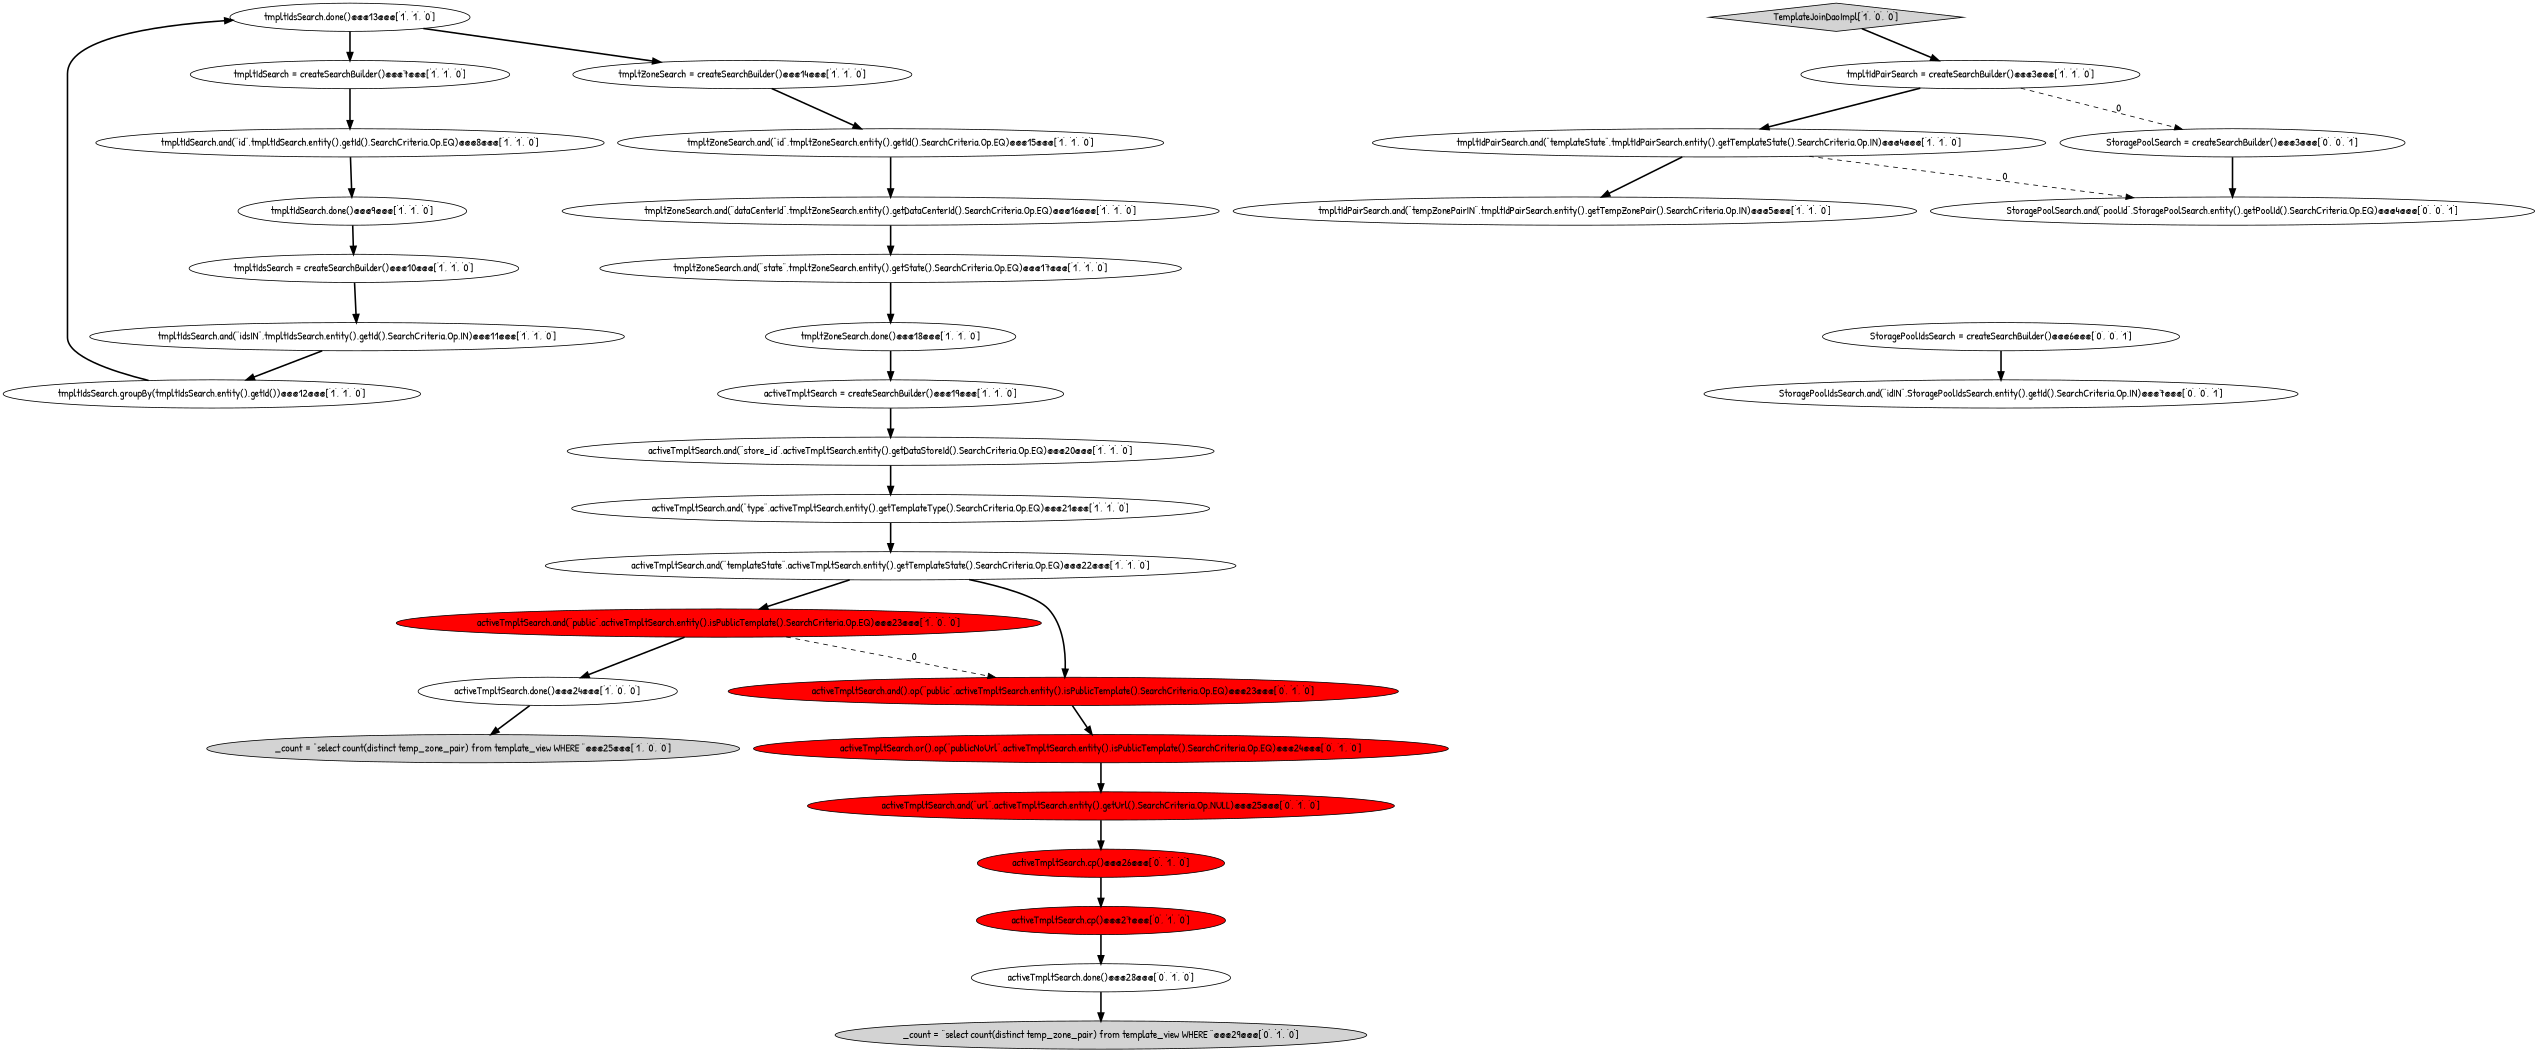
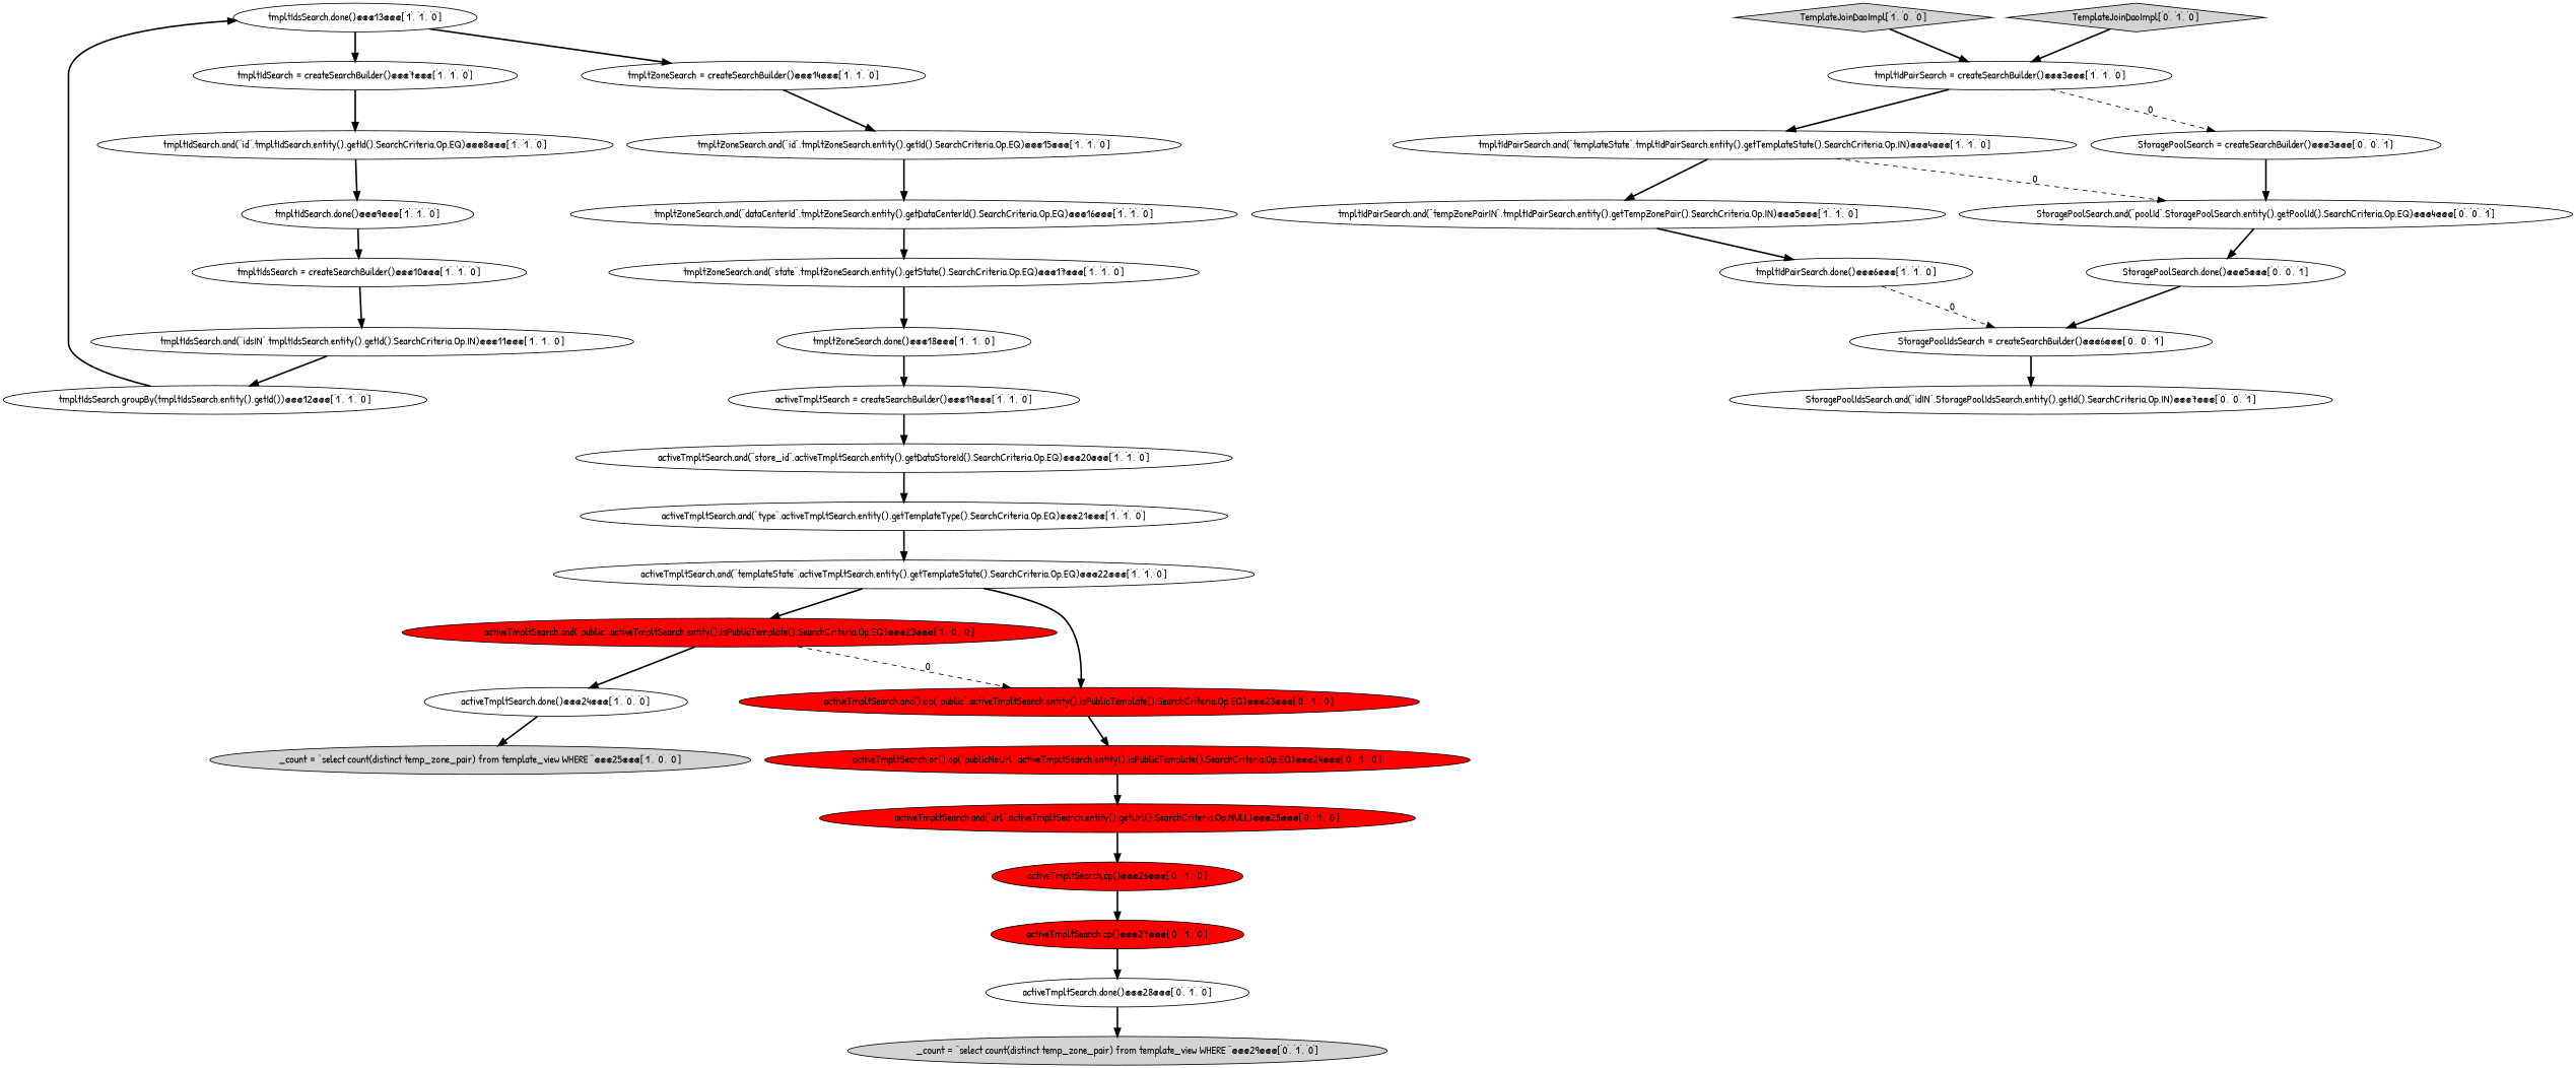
  digraph {
    fontname="Patrick Hand"
    node [fillcolor=white fontname="Patrick Hand" shape=ellipse style=filled]
    edge [fontname="Patrick Hand" style=bold]
    n1 [label="activeTmpltSearch.and(\"templateState\",activeTmpltSearch.entity().getTemplateState(),SearchCriteria.Op.EQ)@@@22@@@['1', '1', '0']"]
    n2 [fillcolor=red label="activeTmpltSearch.and(\"public\",activeTmpltSearch.entity().isPublicTemplate(),SearchCriteria.Op.EQ)@@@23@@@['1', '0', '0']"]
    n3 [fillcolor=red label="activeTmpltSearch.and().op(\"public\",activeTmpltSearch.entity().isPublicTemplate(),SearchCriteria.Op.EQ)@@@23@@@['0', '1', '0']"]
    n4 [label="activeTmpltSearch.done()@@@24@@@['1', '0', '0']"]
    n5 [fillcolor=red label="activeTmpltSearch.or().op(\"publicNoUrl\",activeTmpltSearch.entity().isPublicTemplate(),SearchCriteria.Op.EQ)@@@24@@@['0', '1', '0']"]
    n6 [fillcolor=lightgray label="TemplateJoinDaoImpl['1', '0', '0']" shape=diamond]
    n7 [label="tmpltIdPairSearch = createSearchBuilder()@@@3@@@['1', '1', '0']"]
    n8 [label="tmpltIdPairSearch.and(\"templateState\",tmpltIdPairSearch.entity().getTemplateState(),SearchCriteria.Op.IN)@@@4@@@['1', '1', '0']"]
    n9 [label="StoragePoolSearch = createSearchBuilder()@@@3@@@['0', '0', '1']"]
    n10 [label="tmpltIdsSearch.groupBy(tmpltIdsSearch.entity().getId())@@@12@@@['1', '1', '0']"]
    n11 [label="tmpltIdsSearch.done()@@@13@@@['1', '1', '0']"]
    n12 [label="tmpltZoneSearch = createSearchBuilder()@@@14@@@['1', '1', '0']"]
    n13 [label="tmpltIdSearch = createSearchBuilder()@@@7@@@['1', '1', '0']"]
    n14 [fillcolor=lightgray label="_count = \"select count(distinct temp_zone_pair) from template_view WHERE \"@@@25@@@['1', '0', '0']"]
+   n15 [fillcolor=lightgray label="TemplateJoinDaoImpl['0', '1', '0']" shape=diamond]
    n16 [label="tmpltIdPairSearch.and(\"tempZonePairIN\",tmpltIdPairSearch.entity().getTempZonePair(),SearchCriteria.Op.IN)@@@5@@@['1', '1', '0']"]
    n17 [label="StoragePoolSearch.and(\"poolId\",StoragePoolSearch.entity().getPoolId(),SearchCriteria.Op.EQ)@@@4@@@['0', '0', '1']"]
    n18 [fillcolor=red label="activeTmpltSearch.cp()@@@26@@@['0', '1', '0']"]
    n19 [fillcolor=red label="activeTmpltSearch.cp()@@@27@@@['0', '1', '0']"]
    n20 [label="activeTmpltSearch.done()@@@28@@@['0', '1', '0']"]
+   n21 [label="tmpltIdPairSearch.done()@@@6@@@['1', '1', '0']"]
    n22 [label="StoragePoolIdsSearch = createSearchBuilder()@@@6@@@['0', '0', '1']"]
    n23 [label="activeTmpltSearch.and(\"type\",activeTmpltSearch.entity().getTemplateType(),SearchCriteria.Op.EQ)@@@21@@@['1', '1', '0']"]
    n24 [label="activeTmpltSearch.and(\"store_id\",activeTmpltSearch.entity().getDataStoreId(),SearchCriteria.Op.EQ)@@@20@@@['1', '1', '0']"]
    n25 [fillcolor=lightgray label="_count = \"select count(distinct temp_zone_pair) from template_view WHERE \"@@@29@@@['0', '1', '0']"]
    n26 [label="tmpltIdsSearch.and(\"idsIN\",tmpltIdsSearch.entity().getId(),SearchCriteria.Op.IN)@@@11@@@['1', '1', '0']"]
    n27 [label="tmpltZoneSearch.and(\"id\",tmpltZoneSearch.entity().getId(),SearchCriteria.Op.EQ)@@@15@@@['1', '1', '0']"]
    n28 [label="tmpltZoneSearch.and(\"dataCenterId\",tmpltZoneSearch.entity().getDataCenterId(),SearchCriteria.Op.EQ)@@@16@@@['1', '1', '0']"]
    n29 [label="tmpltZoneSearch.and(\"state\",tmpltZoneSearch.entity().getState(),SearchCriteria.Op.EQ)@@@17@@@['1', '1', '0']"]
    n30 [label="tmpltZoneSearch.done()@@@18@@@['1', '1', '0']"]
    n31 [label="StoragePoolIdsSearch.and(\"idIN\",StoragePoolIdsSearch.entity().getId(),SearchCriteria.Op.IN)@@@7@@@['0', '0', '1']"]
    n32 [label="tmpltIdsSearch = createSearchBuilder()@@@10@@@['1', '1', '0']"]
+   n33 [label="StoragePoolSearch.done()@@@5@@@['0', '0', '1']"]
    n34 [fillcolor=red label="activeTmpltSearch.and(\"url\",activeTmpltSearch.entity().getUrl(),SearchCriteria.Op.NULL)@@@25@@@['0', '1', '0']"]
    n35 [label="tmpltIdSearch.done()@@@9@@@['1', '1', '0']"]
    n36 [label="activeTmpltSearch = createSearchBuilder()@@@19@@@['1', '1', '0']"]
    n37 [label="tmpltIdSearch.and(\"id\",tmpltIdSearch.entity().getId(),SearchCriteria.Op.EQ)@@@8@@@['1', '1', '0']"]
    n1 -> n2
    n1 -> n3
    n2 -> n3 [label=0 style=dashed]
    n2 -> n4
    n3 -> n5
    n4 -> n14
    n5 -> n34
    n6 -> n7
    n7 -> n8
    n7 -> n9 [label=0 style=dashed]
    n8 -> n16
    n8 -> n17 [label=0 style=dashed]
    n9 -> n17
    n10 -> n11
    n11 -> n12
    n11 -> n13
    n12 -> n27
    n13 -> n37
+   n15 -> n7
+   n16 -> n21
+   n17 -> n33
    n18 -> n19
    n19 -> n20
    n20 -> n25
+   n21 -> n22 [label=0 style=dashed]
    n22 -> n31
    n23 -> n1
    n24 -> n23
    n26 -> n10
    n27 -> n28
    n28 -> n29
    n29 -> n30
    n30 -> n36
    n32 -> n26
+   n33 -> n22
    n34 -> n18
    n35 -> n32
    n36 -> n24
    n37 -> n35
  }
